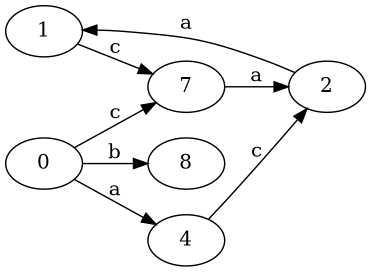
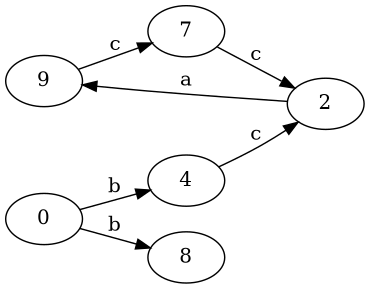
  strict digraph {
    rankdir=LR
-   1
+   1 [label=9]
    7
    2
    4
    0
    n6 [label=8]
    1 -> 7 [label=c]
-   7 -> 2 [label=a]
+   7 -> 2 [label=c]
    2 -> 1 [label=a]
    4 -> 2 [label=c]
-   0 -> 7 [label=c]
-   0 -> 4 [label=a]
+   0 -> 4 [label=b]
    0 -> n6 [label=b]
  }
